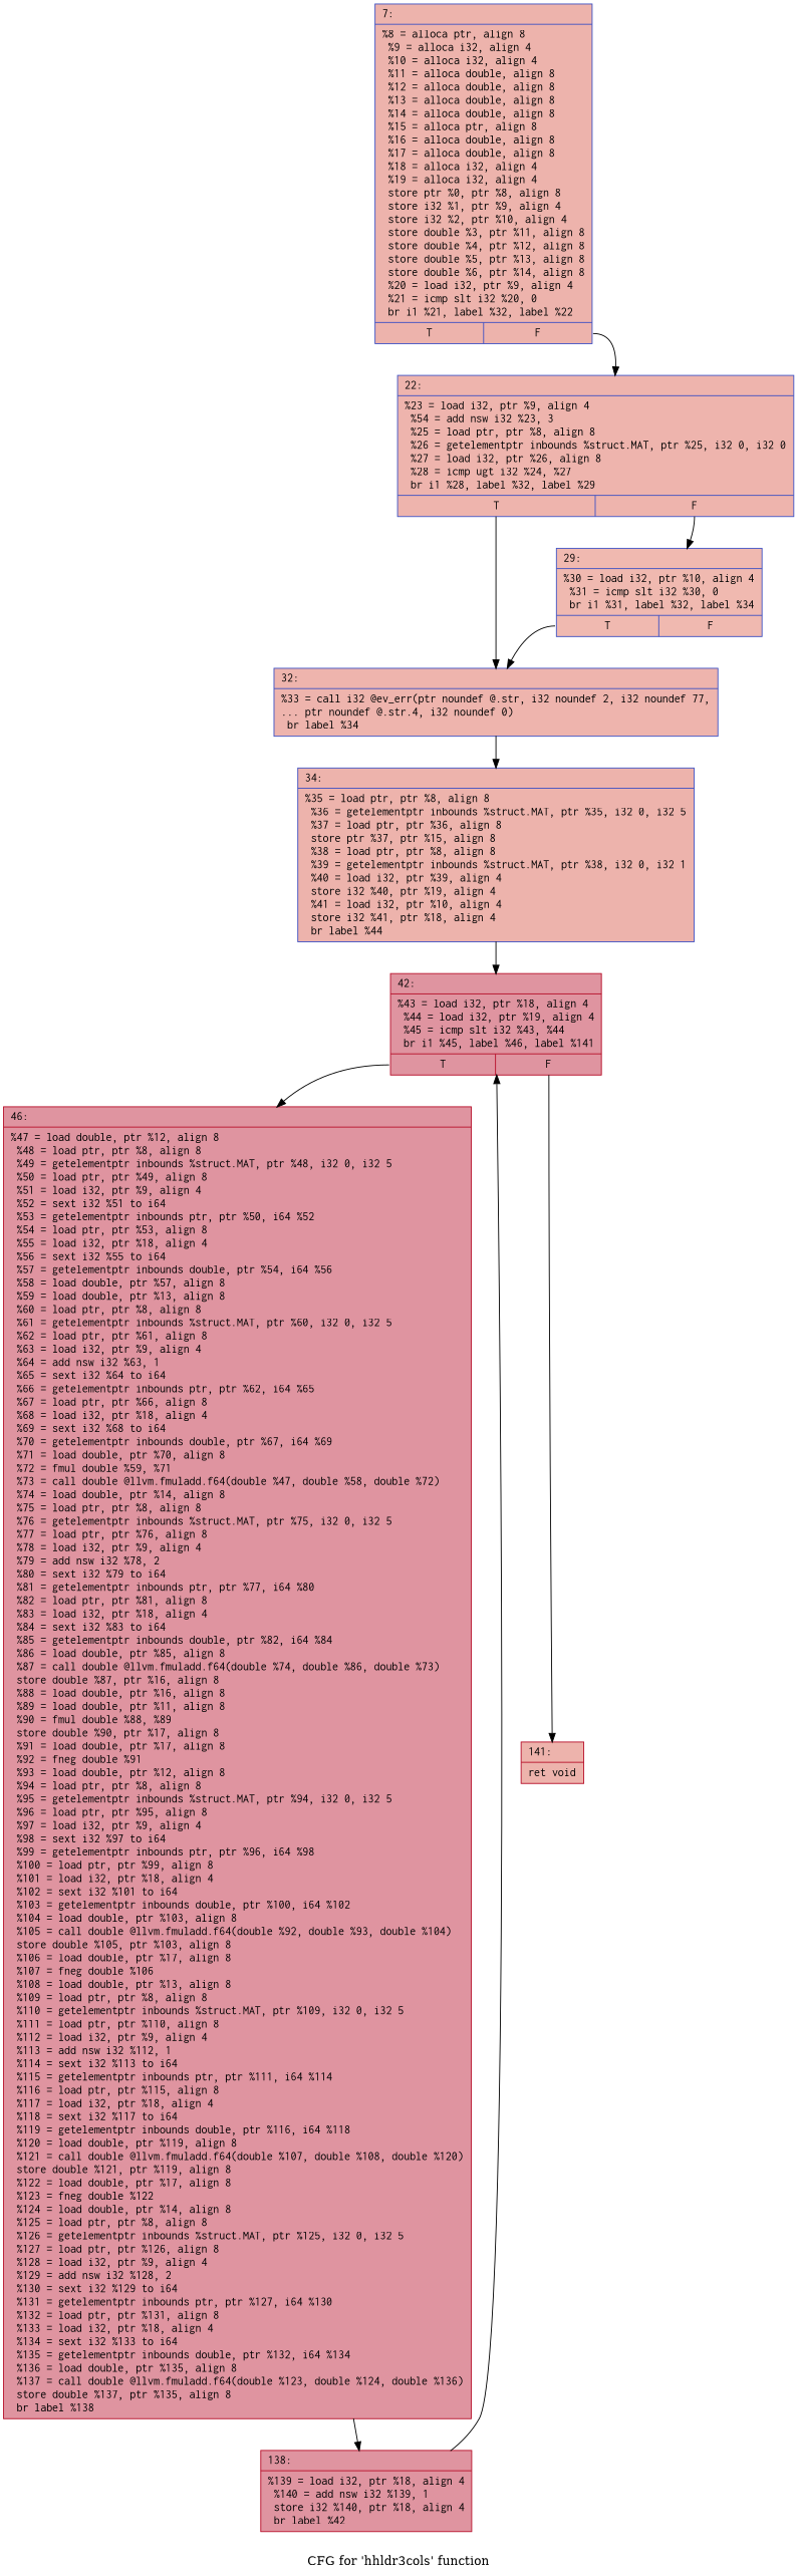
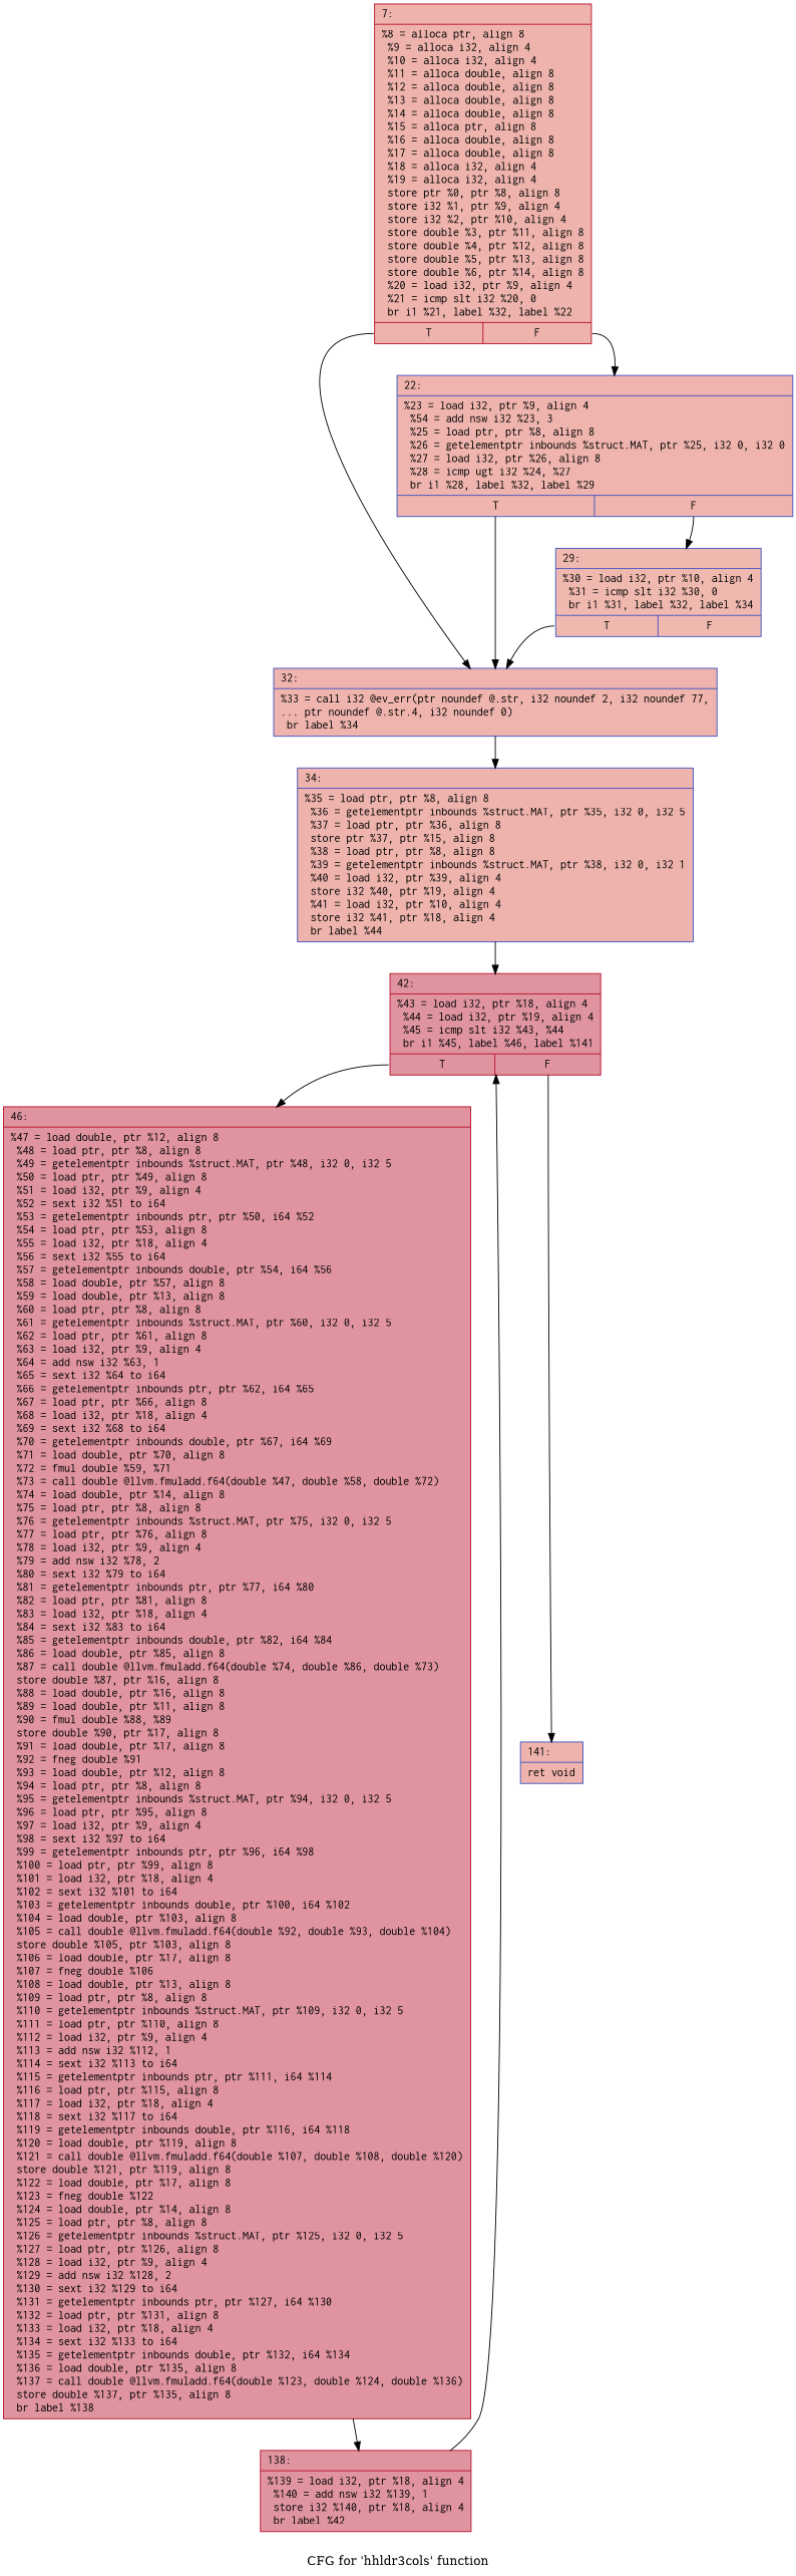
  digraph {
    label="CFG for 'hhldr3cols' function"
    node [color="#3d50c3ff" fillcolor="#d6524470" fontname=Courier shape=record style=filled]
-   n1 [label="{7:\l|  %8 = alloca ptr, align 8\l  %9 = alloca i32, align 4\l  %10 = alloca i32, align 4\l  %11 = alloca double, align 8\l  %12 = alloca double, align 8\l  %13 = alloca double, align 8\l  %14 = alloca double, align 8\l  %15 = alloca ptr, align 8\l  %16 = alloca double, align 8\l  %17 = alloca double, align 8\l  %18 = alloca i32, align 4\l  %19 = alloca i32, align 4\l  store ptr %0, ptr %8, align 8\l  store i32 %1, ptr %9, align 4\l  store i32 %2, ptr %10, align 4\l  store double %3, ptr %11, align 8\l  store double %4, ptr %12, align 8\l  store double %5, ptr %13, align 8\l  store double %6, ptr %14, align 8\l  %20 = load i32, ptr %9, align 4\l  %21 = icmp slt i32 %20, 0\l  br i1 %21, label %32, label %22\l|{<s0>T|<s1>F}}"]
+   n1 [color="#b70d28ff" label="{7:\l|  %8 = alloca ptr, align 8\l  %9 = alloca i32, align 4\l  %10 = alloca i32, align 4\l  %11 = alloca double, align 8\l  %12 = alloca double, align 8\l  %13 = alloca double, align 8\l  %14 = alloca double, align 8\l  %15 = alloca ptr, align 8\l  %16 = alloca double, align 8\l  %17 = alloca double, align 8\l  %18 = alloca i32, align 4\l  %19 = alloca i32, align 4\l  store ptr %0, ptr %8, align 8\l  store i32 %1, ptr %9, align 4\l  store i32 %2, ptr %10, align 4\l  store double %3, ptr %11, align 8\l  store double %4, ptr %12, align 8\l  store double %5, ptr %13, align 8\l  store double %6, ptr %14, align 8\l  %20 = load i32, ptr %9, align 4\l  %21 = icmp slt i32 %20, 0\l  br i1 %21, label %32, label %22\l|{<s0>T|<s1>F}}"]
    n2 [fillcolor="#d8564670" label="{32:\l|  %33 = call i32 @ev_err(ptr noundef @.str, i32 noundef 2, i32 noundef 77,\l... ptr noundef @.str.4, i32 noundef 0)\l  br label %34\l}"]
    n3 [fillcolor="#d8564670" label="{22:\l|  %23 = load i32, ptr %9, align 4\l  %54 = add nsw i32 %23, 3\l  %25 = load ptr, ptr %8, align 8\l  %26 = getelementptr inbounds %struct.MAT, ptr %25, i32 0, i32 0\l  %27 = load i32, ptr %26, align 8\l  %28 = icmp ugt i32 %24, %27\l  br i1 %28, label %32, label %29\l|{<s0>T|<s1>F}}"]
    n4 [label="{34:\l|  %35 = load ptr, ptr %8, align 8\l  %36 = getelementptr inbounds %struct.MAT, ptr %35, i32 0, i32 5\l  %37 = load ptr, ptr %36, align 8\l  store ptr %37, ptr %15, align 8\l  %38 = load ptr, ptr %8, align 8\l  %39 = getelementptr inbounds %struct.MAT, ptr %38, i32 0, i32 1\l  %40 = load i32, ptr %39, align 4\l  store i32 %40, ptr %19, align 4\l  %41 = load i32, ptr %10, align 4\l  store i32 %41, ptr %18, align 4\l  br label %44\l}"]
    n5 [fillcolor="#de614d70" label="{29:\l|  %30 = load i32, ptr %10, align 4\l  %31 = icmp slt i32 %30, 0\l  br i1 %31, label %32, label %34\l|{<s0>T|<s1>F}}"]
    n6 [color="#b70d28ff" fillcolor="#b70d2870" label="{42:\l|  %43 = load i32, ptr %18, align 4\l  %44 = load i32, ptr %19, align 4\l  %45 = icmp slt i32 %43, %44\l  br i1 %45, label %46, label %141\l|{<s0>T|<s1>F}}"]
    n7 [color="#b70d28ff" fillcolor="#b70d2870" label="{46:\l|  %47 = load double, ptr %12, align 8\l  %48 = load ptr, ptr %8, align 8\l  %49 = getelementptr inbounds %struct.MAT, ptr %48, i32 0, i32 5\l  %50 = load ptr, ptr %49, align 8\l  %51 = load i32, ptr %9, align 4\l  %52 = sext i32 %51 to i64\l  %53 = getelementptr inbounds ptr, ptr %50, i64 %52\l  %54 = load ptr, ptr %53, align 8\l  %55 = load i32, ptr %18, align 4\l  %56 = sext i32 %55 to i64\l  %57 = getelementptr inbounds double, ptr %54, i64 %56\l  %58 = load double, ptr %57, align 8\l  %59 = load double, ptr %13, align 8\l  %60 = load ptr, ptr %8, align 8\l  %61 = getelementptr inbounds %struct.MAT, ptr %60, i32 0, i32 5\l  %62 = load ptr, ptr %61, align 8\l  %63 = load i32, ptr %9, align 4\l  %64 = add nsw i32 %63, 1\l  %65 = sext i32 %64 to i64\l  %66 = getelementptr inbounds ptr, ptr %62, i64 %65\l  %67 = load ptr, ptr %66, align 8\l  %68 = load i32, ptr %18, align 4\l  %69 = sext i32 %68 to i64\l  %70 = getelementptr inbounds double, ptr %67, i64 %69\l  %71 = load double, ptr %70, align 8\l  %72 = fmul double %59, %71\l  %73 = call double @llvm.fmuladd.f64(double %47, double %58, double %72)\l  %74 = load double, ptr %14, align 8\l  %75 = load ptr, ptr %8, align 8\l  %76 = getelementptr inbounds %struct.MAT, ptr %75, i32 0, i32 5\l  %77 = load ptr, ptr %76, align 8\l  %78 = load i32, ptr %9, align 4\l  %79 = add nsw i32 %78, 2\l  %80 = sext i32 %79 to i64\l  %81 = getelementptr inbounds ptr, ptr %77, i64 %80\l  %82 = load ptr, ptr %81, align 8\l  %83 = load i32, ptr %18, align 4\l  %84 = sext i32 %83 to i64\l  %85 = getelementptr inbounds double, ptr %82, i64 %84\l  %86 = load double, ptr %85, align 8\l  %87 = call double @llvm.fmuladd.f64(double %74, double %86, double %73)\l  store double %87, ptr %16, align 8\l  %88 = load double, ptr %16, align 8\l  %89 = load double, ptr %11, align 8\l  %90 = fmul double %88, %89\l  store double %90, ptr %17, align 8\l  %91 = load double, ptr %17, align 8\l  %92 = fneg double %91\l  %93 = load double, ptr %12, align 8\l  %94 = load ptr, ptr %8, align 8\l  %95 = getelementptr inbounds %struct.MAT, ptr %94, i32 0, i32 5\l  %96 = load ptr, ptr %95, align 8\l  %97 = load i32, ptr %9, align 4\l  %98 = sext i32 %97 to i64\l  %99 = getelementptr inbounds ptr, ptr %96, i64 %98\l  %100 = load ptr, ptr %99, align 8\l  %101 = load i32, ptr %18, align 4\l  %102 = sext i32 %101 to i64\l  %103 = getelementptr inbounds double, ptr %100, i64 %102\l  %104 = load double, ptr %103, align 8\l  %105 = call double @llvm.fmuladd.f64(double %92, double %93, double %104)\l  store double %105, ptr %103, align 8\l  %106 = load double, ptr %17, align 8\l  %107 = fneg double %106\l  %108 = load double, ptr %13, align 8\l  %109 = load ptr, ptr %8, align 8\l  %110 = getelementptr inbounds %struct.MAT, ptr %109, i32 0, i32 5\l  %111 = load ptr, ptr %110, align 8\l  %112 = load i32, ptr %9, align 4\l  %113 = add nsw i32 %112, 1\l  %114 = sext i32 %113 to i64\l  %115 = getelementptr inbounds ptr, ptr %111, i64 %114\l  %116 = load ptr, ptr %115, align 8\l  %117 = load i32, ptr %18, align 4\l  %118 = sext i32 %117 to i64\l  %119 = getelementptr inbounds double, ptr %116, i64 %118\l  %120 = load double, ptr %119, align 8\l  %121 = call double @llvm.fmuladd.f64(double %107, double %108, double %120)\l  store double %121, ptr %119, align 8\l  %122 = load double, ptr %17, align 8\l  %123 = fneg double %122\l  %124 = load double, ptr %14, align 8\l  %125 = load ptr, ptr %8, align 8\l  %126 = getelementptr inbounds %struct.MAT, ptr %125, i32 0, i32 5\l  %127 = load ptr, ptr %126, align 8\l  %128 = load i32, ptr %9, align 4\l  %129 = add nsw i32 %128, 2\l  %130 = sext i32 %129 to i64\l  %131 = getelementptr inbounds ptr, ptr %127, i64 %130\l  %132 = load ptr, ptr %131, align 8\l  %133 = load i32, ptr %18, align 4\l  %134 = sext i32 %133 to i64\l  %135 = getelementptr inbounds double, ptr %132, i64 %134\l  %136 = load double, ptr %135, align 8\l  %137 = call double @llvm.fmuladd.f64(double %123, double %124, double %136)\l  store double %137, ptr %135, align 8\l  br label %138\l}"]
-   n8 [color="#b70d28ff" label="{141:\l|  ret void\l}"]
+   n8 [label="{141:\l|  ret void\l}"]
    n9 [color="#b70d28ff" fillcolor="#b70d2870" label="{138:\l|  %139 = load i32, ptr %18, align 4\l  %140 = add nsw i32 %139, 1\l  store i32 %140, ptr %18, align 4\l  br label %42\l}"]
+   n1 -> n2 [tailport=s0]
    n1 -> n3 [tailport=s1]
    n2 -> n4
    n3 -> n2 [tailport=s0]
    n3 -> n5 [tailport=s1]
    n4 -> n6
    n5 -> n2 [tailport=s0]
    n6 -> n7 [tailport=s0]
    n6 -> n8 [tailport=s1]
    n7 -> n9
    n9 -> n6
  }
